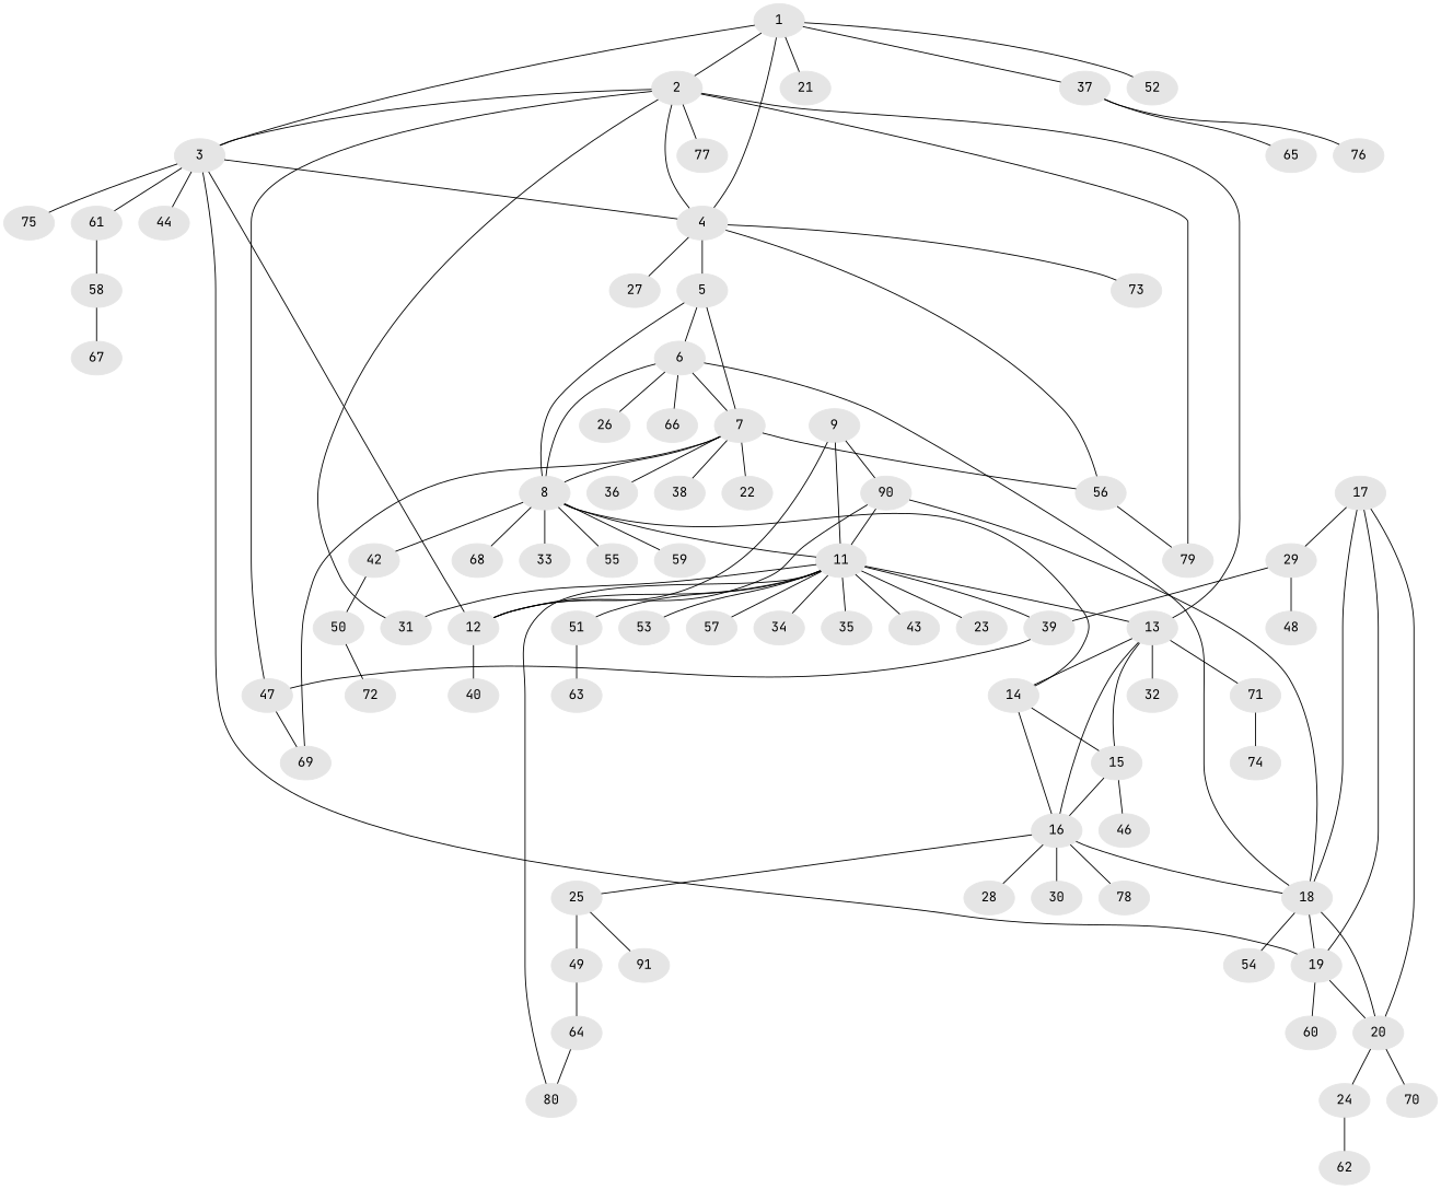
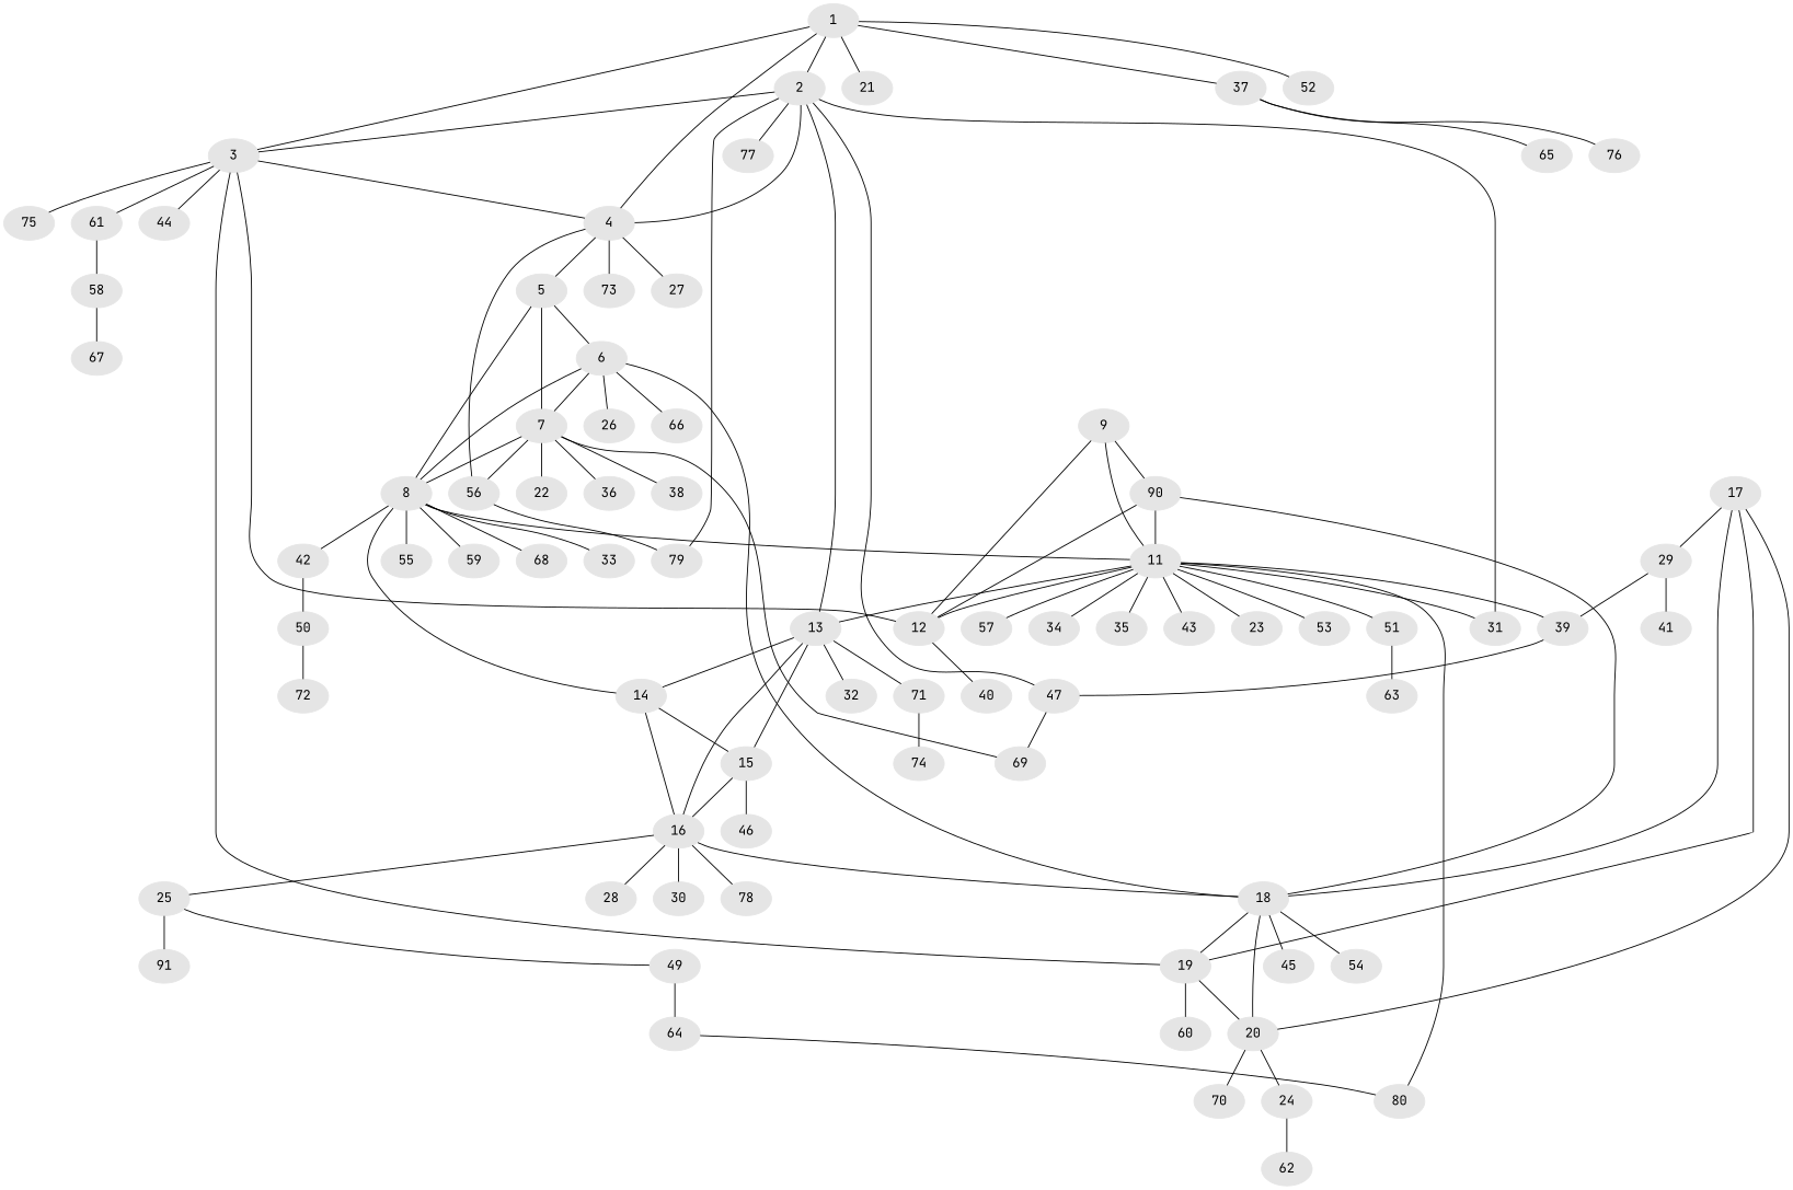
  graph {
    fontname="JetBrains Mono"
    node [color=gray90 fontname="JetBrains Mono" style=filled]
    edge [fontname="JetBrains Mono"]
    1
    2
    3
    4
    21
    37
    52
    13
    31
    47
    77
    79
    12
    19
    44
    61
    75
    5
    27
    56
    73
    65
    76
    14
    15
    16
    32
    71
    69
    40
    20
    60
    58
    67
    6
    7
    8
    18
    26
    66
    22
    36
    38
    11
    33
    42
    55
    59
    68
+   45
    54
    23
    34
    35
    39
    43
    51
    53
    57
    80
    50
    9
    n63 [label=90]
    63
    46
    25
    28
    30
    78
    74
    n71 [label=91]
    49
    17
    29
    24
    70
-   48
+   48 [label=41]
    62
    64
    72
    1 -- 2
    1 -- 3
    1 -- 4
    1 -- 21
    1 -- 37
    1 -- 52
    2 -- 3
    2 -- 4
    2 -- 13
    2 -- 31
    2 -- 47
    2 -- 77
    2 -- 79
    3 -- 4
    3 -- 12
    3 -- 19
    3 -- 44
    3 -- 61
    3 -- 75
    4 -- 5
    4 -- 27
    4 -- 56
    4 -- 73
    37 -- 65
    37 -- 76
    13 -- 14
    13 -- 15
    13 -- 16
    13 -- 32
    13 -- 71
    47 -- 69
    12 -- 40
    19 -- 20
    19 -- 60
    61 -- 58
    5 -- 6
    5 -- 7
    5 -- 8
    56 -- 79
    14 -- 15
    14 -- 16
    15 -- 16
    15 -- 46
    16 -- 18
    16 -- 25
    16 -- 28
    16 -- 30
    16 -- 78
    71 -- 74
    20 -- 24
    20 -- 70
    58 -- 67
    6 -- 7
    6 -- 8
    6 -- 18
    6 -- 26
    6 -- 66
    7 -- 56
    7 -- 69
    7 -- 8
    7 -- 22
    7 -- 36
    7 -- 38
    8 -- 14
    8 -- 11
    8 -- 33
    8 -- 42
    8 -- 55
    8 -- 59
    8 -- 68
    18 -- 19
    18 -- 20
+   18 -- 45
    18 -- 54
    11 -- 13
    11 -- 31
    11 -- 12
    11 -- 23
    11 -- 34
    11 -- 35
    11 -- 39
    11 -- 43
    11 -- 51
    11 -- 53
    11 -- 57
    11 -- 80
    42 -- 50
    39 -- 47
    51 -- 63
    50 -- 72
    9 -- 12
    9 -- 11
    9 -- n63
    n63 -- 12
    n63 -- 18
    n63 -- 11
    25 -- n71
    25 -- 49
    49 -- 64
    17 -- 19
    17 -- 20
    17 -- 18
    17 -- 29
    29 -- 39
    29 -- 48
    24 -- 62
    64 -- 80
  }
